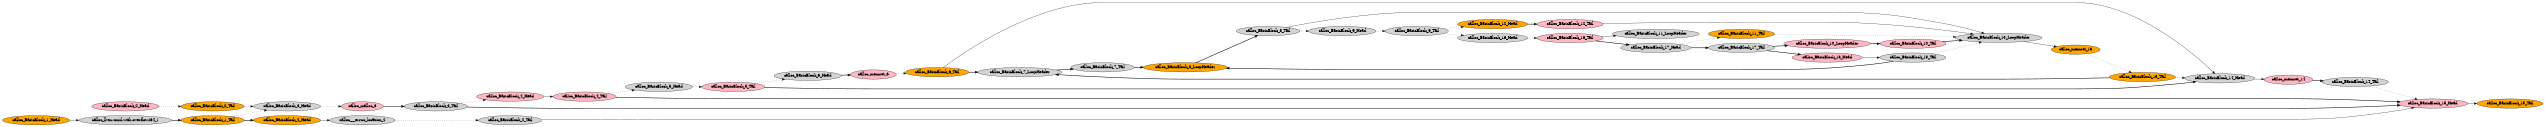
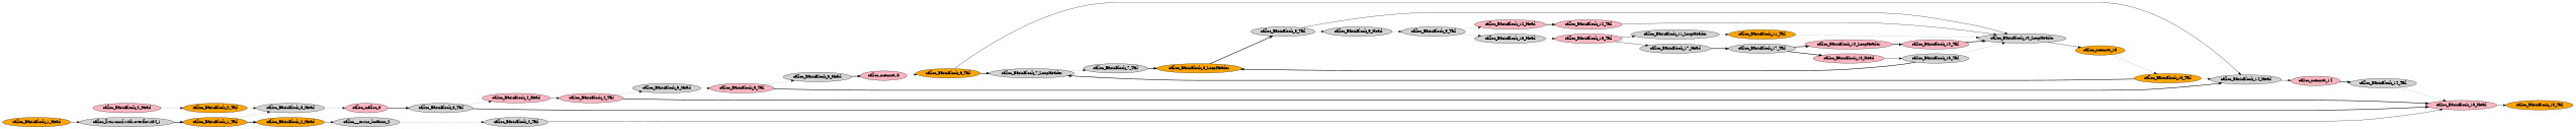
  digraph {
    rankdir=LR
    node [fillcolor=lightgrey style=filled]
    edge [style=dotted]
    calloc_BasicBlock_5_Tail [fillcolor=lightpink]
    calloc_BasicBlock_5_Head
    calloc_BasicBlock_6_Head
    calloc_BasicBlock_14_Head
    calloc_memset_6 [fillcolor=lightpink]
    calloc_memset_14 [fillcolor=lightpink]
    calloc_BasicBlock_1_Tail [fillcolor=orange]
    calloc_BasicBlock_2_Head [fillcolor=orange]
    calloc_BasicBlock_3_Head
    calloc___errno_location_2
    calloc_malloc_3 [fillcolor=lightpink]
    calloc_BasicBlock_2_Tail
    calloc_BasicBlock_3_Tail
    calloc_BasicBlock_4_Head [fillcolor=lightpink]
    calloc_BasicBlock_15_Head [fillcolor=lightpink]
    calloc_BasicBlock_4_Tail [fillcolor=lightpink]
    calloc_BasicBlock_15_Tail [fillcolor=orange]
-   calloc_BasicBlock_12_Head [fillcolor=orange]
+   calloc_BasicBlock_12_Head [fillcolor=lightpink]
    calloc_BasicBlock_9_Tail
    calloc_BasicBlock_16_Head
    calloc_BasicBlock_12_Tail [fillcolor=lightpink]
    calloc_BasicBlock_16_Tail [fillcolor=lightpink]
    calloc_BasicBlock_13_LoopHeader
    calloc_BasicBlock_11_LoopHeader
    calloc_BasicBlock_17_Head
    calloc_BasicBlock_7_LoopHeader
    calloc_BasicBlock_7_Tail
    calloc_BasicBlock_8_LoopHeader [fillcolor=orange]
    calloc_BasicBlock_8_Tail
    calloc_BasicBlock_11_Tail [fillcolor=orange]
    calloc_memset_13 [fillcolor=orange]
    calloc_BasicBlock_13_Tail [fillcolor=orange]
    calloc_BasicBlock_9_Head
    calloc_BasicBlock_6_Tail [fillcolor=orange]
    "calloc_llvm.umul.with.overflow.i64_1"
    calloc_BasicBlock_14_Tail
    calloc_BasicBlock_17_Tail
    calloc_BasicBlock_10_LoopHeader [fillcolor=lightpink]
    calloc_BasicBlock_18_Head [fillcolor=lightpink]
    calloc_BasicBlock_10_Tail [fillcolor=lightpink]
    calloc_BasicBlock_18_Tail
    calloc_BasicBlock_0_Tail [fillcolor=orange]
    calloc_BasicBlock_1_Head [fillcolor=orange]
    calloc_BasicBlock_0_Head [fillcolor=lightpink]
    calloc_BasicBlock_5_Tail -> calloc_BasicBlock_6_Head
    calloc_BasicBlock_5_Tail -> calloc_BasicBlock_14_Head [style=bold]
    calloc_BasicBlock_5_Head -> calloc_BasicBlock_5_Tail
    calloc_BasicBlock_6_Head -> calloc_memset_6 [style=bold]
    calloc_BasicBlock_14_Head -> calloc_memset_14 [style=solid]
    calloc_memset_6 -> calloc_BasicBlock_6_Tail
    calloc_memset_14 -> calloc_BasicBlock_14_Tail [style=bold]
    calloc_BasicBlock_1_Tail -> calloc_BasicBlock_2_Head [style=bold]
    calloc_BasicBlock_1_Tail -> calloc_BasicBlock_3_Head
    calloc_BasicBlock_2_Head -> calloc___errno_location_2 [style=solid]
    calloc_BasicBlock_3_Head -> calloc_malloc_3
    calloc___errno_location_2 -> calloc_BasicBlock_2_Tail
    calloc_malloc_3 -> calloc_BasicBlock_3_Tail [style=bold]
    calloc_BasicBlock_2_Tail -> calloc_BasicBlock_15_Head [style=solid]
    calloc_BasicBlock_3_Tail -> calloc_BasicBlock_4_Head
    calloc_BasicBlock_3_Tail -> calloc_BasicBlock_15_Head [style=bold]
    calloc_BasicBlock_4_Head -> calloc_BasicBlock_4_Tail [style=solid]
    calloc_BasicBlock_15_Head -> calloc_BasicBlock_15_Tail [style=solid]
    calloc_BasicBlock_4_Tail -> calloc_BasicBlock_5_Head
    calloc_BasicBlock_4_Tail -> calloc_BasicBlock_15_Head [style=bold]
    calloc_BasicBlock_12_Head -> calloc_BasicBlock_12_Tail [style=bold]
    calloc_BasicBlock_9_Tail -> calloc_BasicBlock_12_Head
    calloc_BasicBlock_9_Tail -> calloc_BasicBlock_16_Head
    calloc_BasicBlock_16_Head -> calloc_BasicBlock_16_Tail
    calloc_BasicBlock_12_Tail -> calloc_BasicBlock_13_LoopHeader [style=solid]
    calloc_BasicBlock_16_Tail -> calloc_BasicBlock_11_LoopHeader [style=solid]
-   calloc_BasicBlock_16_Tail -> calloc_BasicBlock_17_Head [style=bold]
+   calloc_BasicBlock_16_Tail -> calloc_BasicBlock_17_Head [style=solid]
    calloc_BasicBlock_13_LoopHeader -> calloc_memset_13 [style=solid]
-   calloc_BasicBlock_17_Head -> calloc_BasicBlock_11_Tail
+   calloc_BasicBlock_11_LoopHeader -> calloc_BasicBlock_11_Tail
    calloc_BasicBlock_17_Head -> calloc_BasicBlock_17_Tail [style=bold]
-   calloc_BasicBlock_7_LoopHeader -> calloc_BasicBlock_7_Tail [style=bold]
+   calloc_BasicBlock_7_LoopHeader -> calloc_BasicBlock_7_Tail
    calloc_BasicBlock_7_Tail -> calloc_BasicBlock_8_LoopHeader [style=bold]
    calloc_BasicBlock_8_LoopHeader -> calloc_BasicBlock_8_Tail [style=bold]
    calloc_BasicBlock_8_Tail -> calloc_BasicBlock_13_LoopHeader [style=solid]
    calloc_BasicBlock_8_Tail -> calloc_BasicBlock_9_Head
    calloc_BasicBlock_11_Tail -> calloc_BasicBlock_13_LoopHeader
    calloc_memset_13 -> calloc_BasicBlock_13_Tail
    calloc_BasicBlock_13_Tail -> calloc_BasicBlock_14_Head
    calloc_BasicBlock_13_Tail -> calloc_BasicBlock_7_LoopHeader [style=bold]
    calloc_BasicBlock_9_Head -> calloc_BasicBlock_9_Tail
    calloc_BasicBlock_6_Tail -> calloc_BasicBlock_14_Head [style=solid]
    calloc_BasicBlock_6_Tail -> calloc_BasicBlock_7_LoopHeader [style=bold]
    "calloc_llvm.umul.with.overflow.i64_1" -> calloc_BasicBlock_1_Tail [style=bold]
    calloc_BasicBlock_14_Tail -> calloc_BasicBlock_15_Head
    calloc_BasicBlock_17_Tail -> calloc_BasicBlock_10_LoopHeader [style=bold]
    calloc_BasicBlock_17_Tail -> calloc_BasicBlock_18_Head [style=bold]
    calloc_BasicBlock_10_LoopHeader -> calloc_BasicBlock_10_Tail [style=bold]
    calloc_BasicBlock_18_Head -> calloc_BasicBlock_18_Tail [style=solid]
    calloc_BasicBlock_10_Tail -> calloc_BasicBlock_13_LoopHeader [style=bold]
    calloc_BasicBlock_18_Tail -> calloc_BasicBlock_13_LoopHeader
    calloc_BasicBlock_18_Tail -> calloc_BasicBlock_8_LoopHeader [style=bold]
    calloc_BasicBlock_0_Tail -> calloc_BasicBlock_3_Head
    calloc_BasicBlock_1_Head -> "calloc_llvm.umul.with.overflow.i64_1" [style=solid]
    calloc_BasicBlock_0_Head -> calloc_BasicBlock_0_Tail
  }
